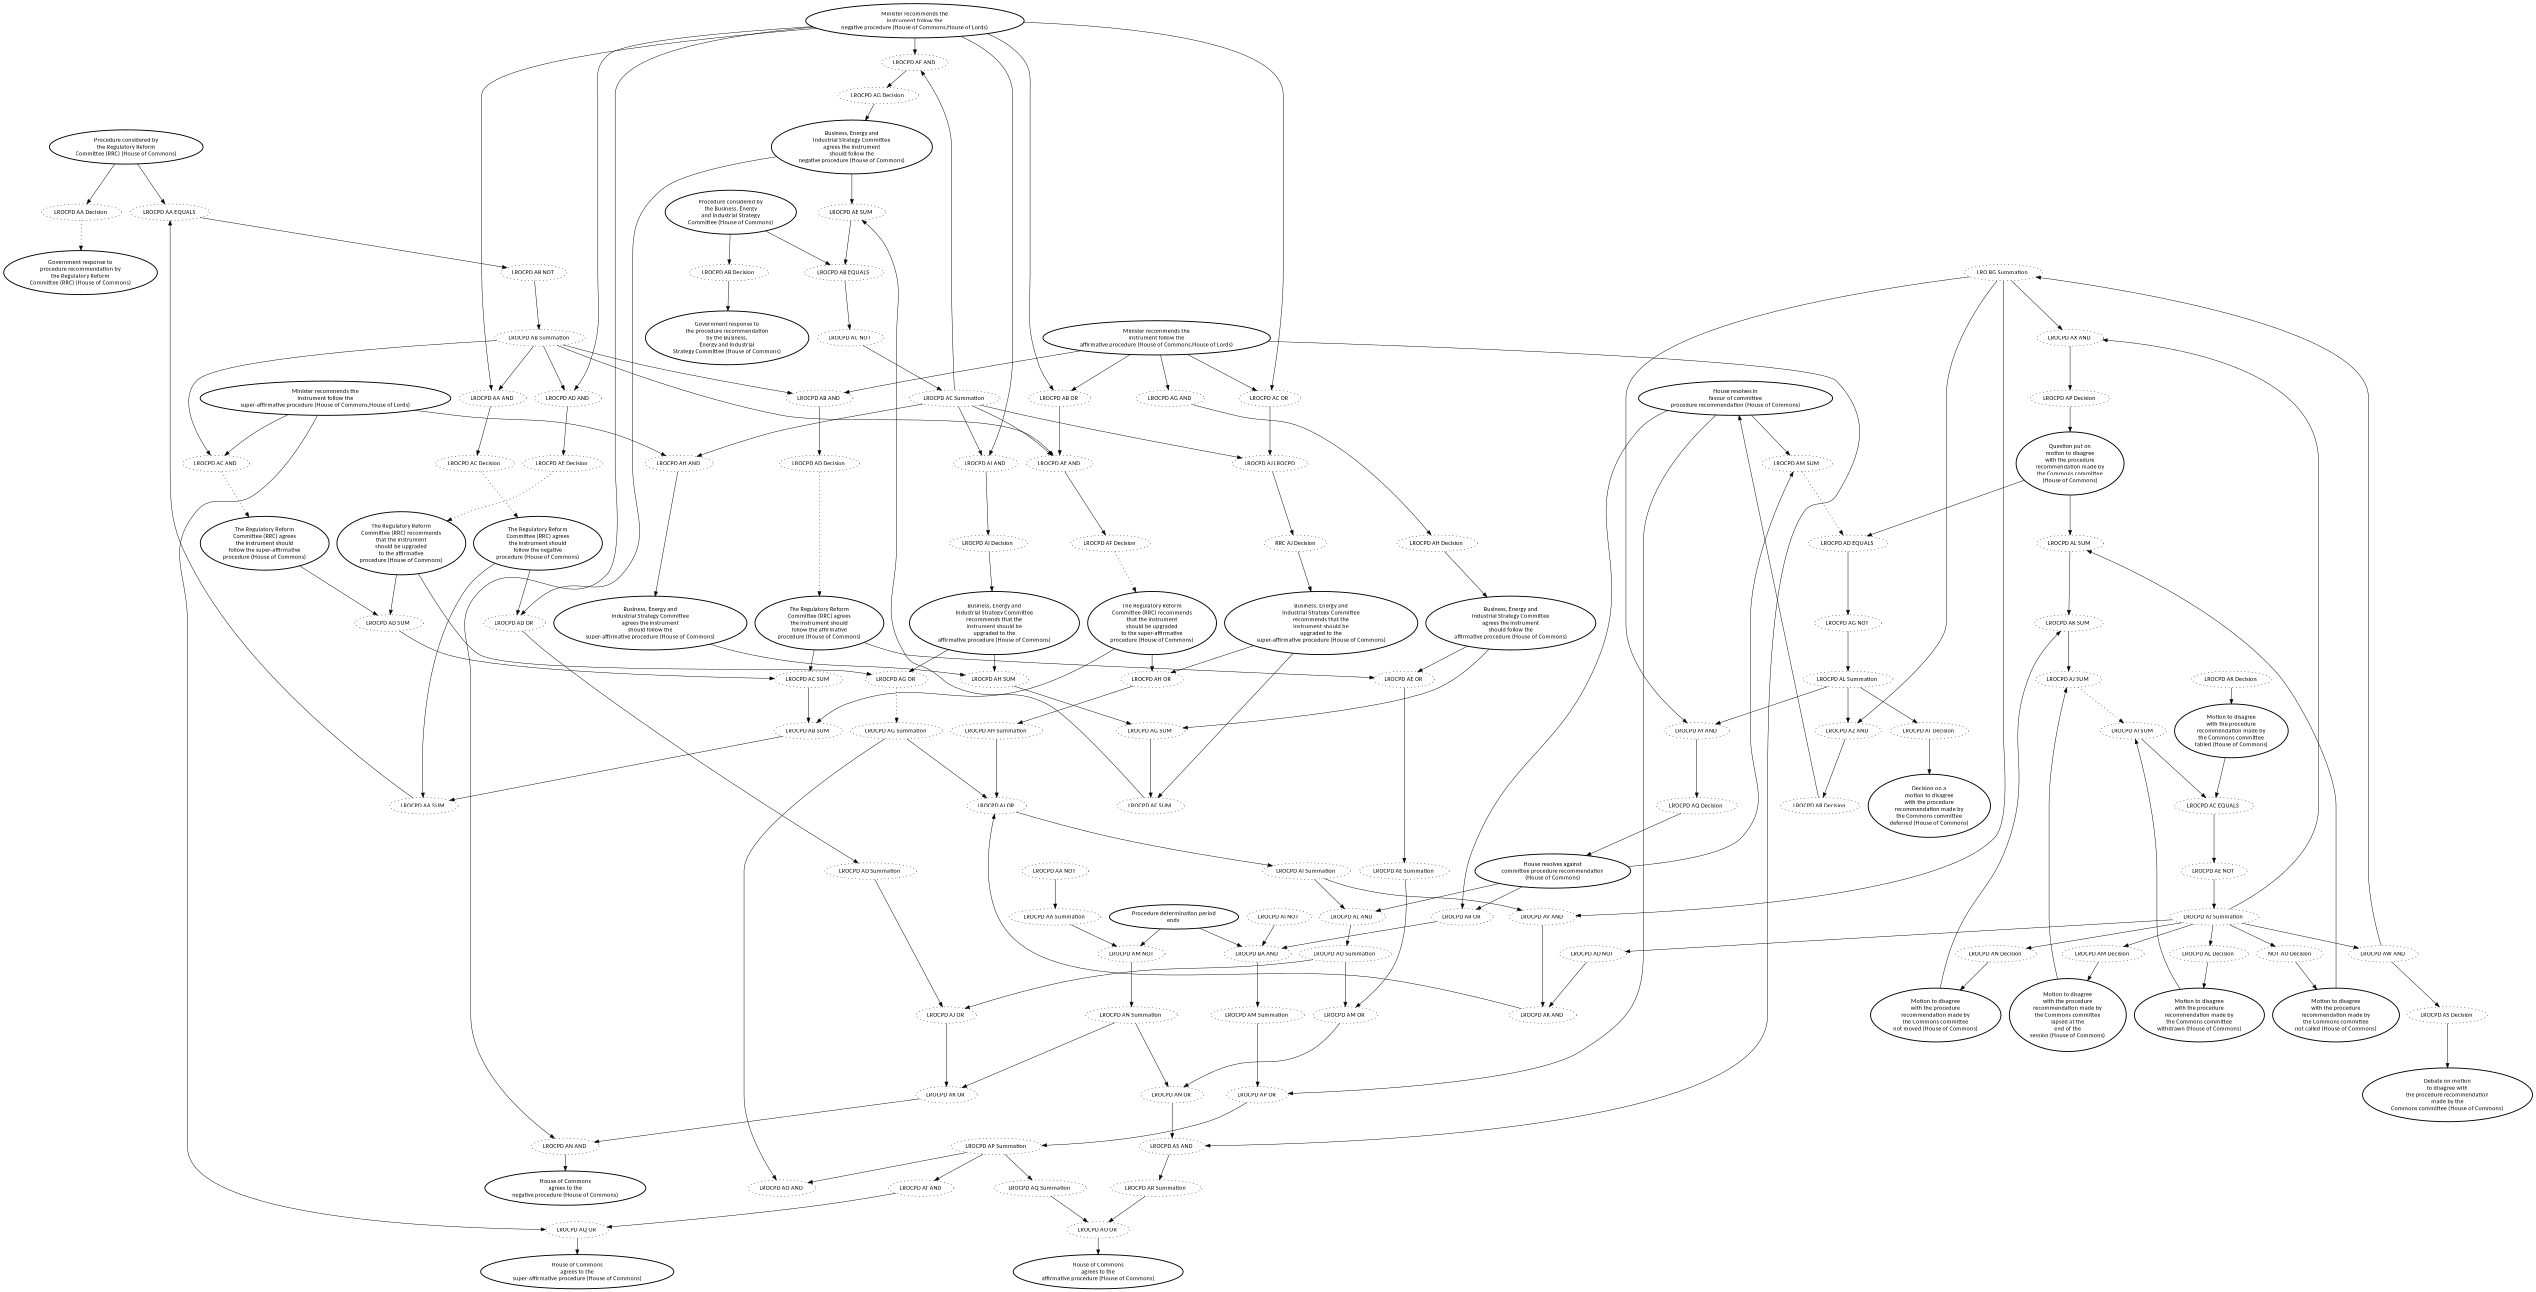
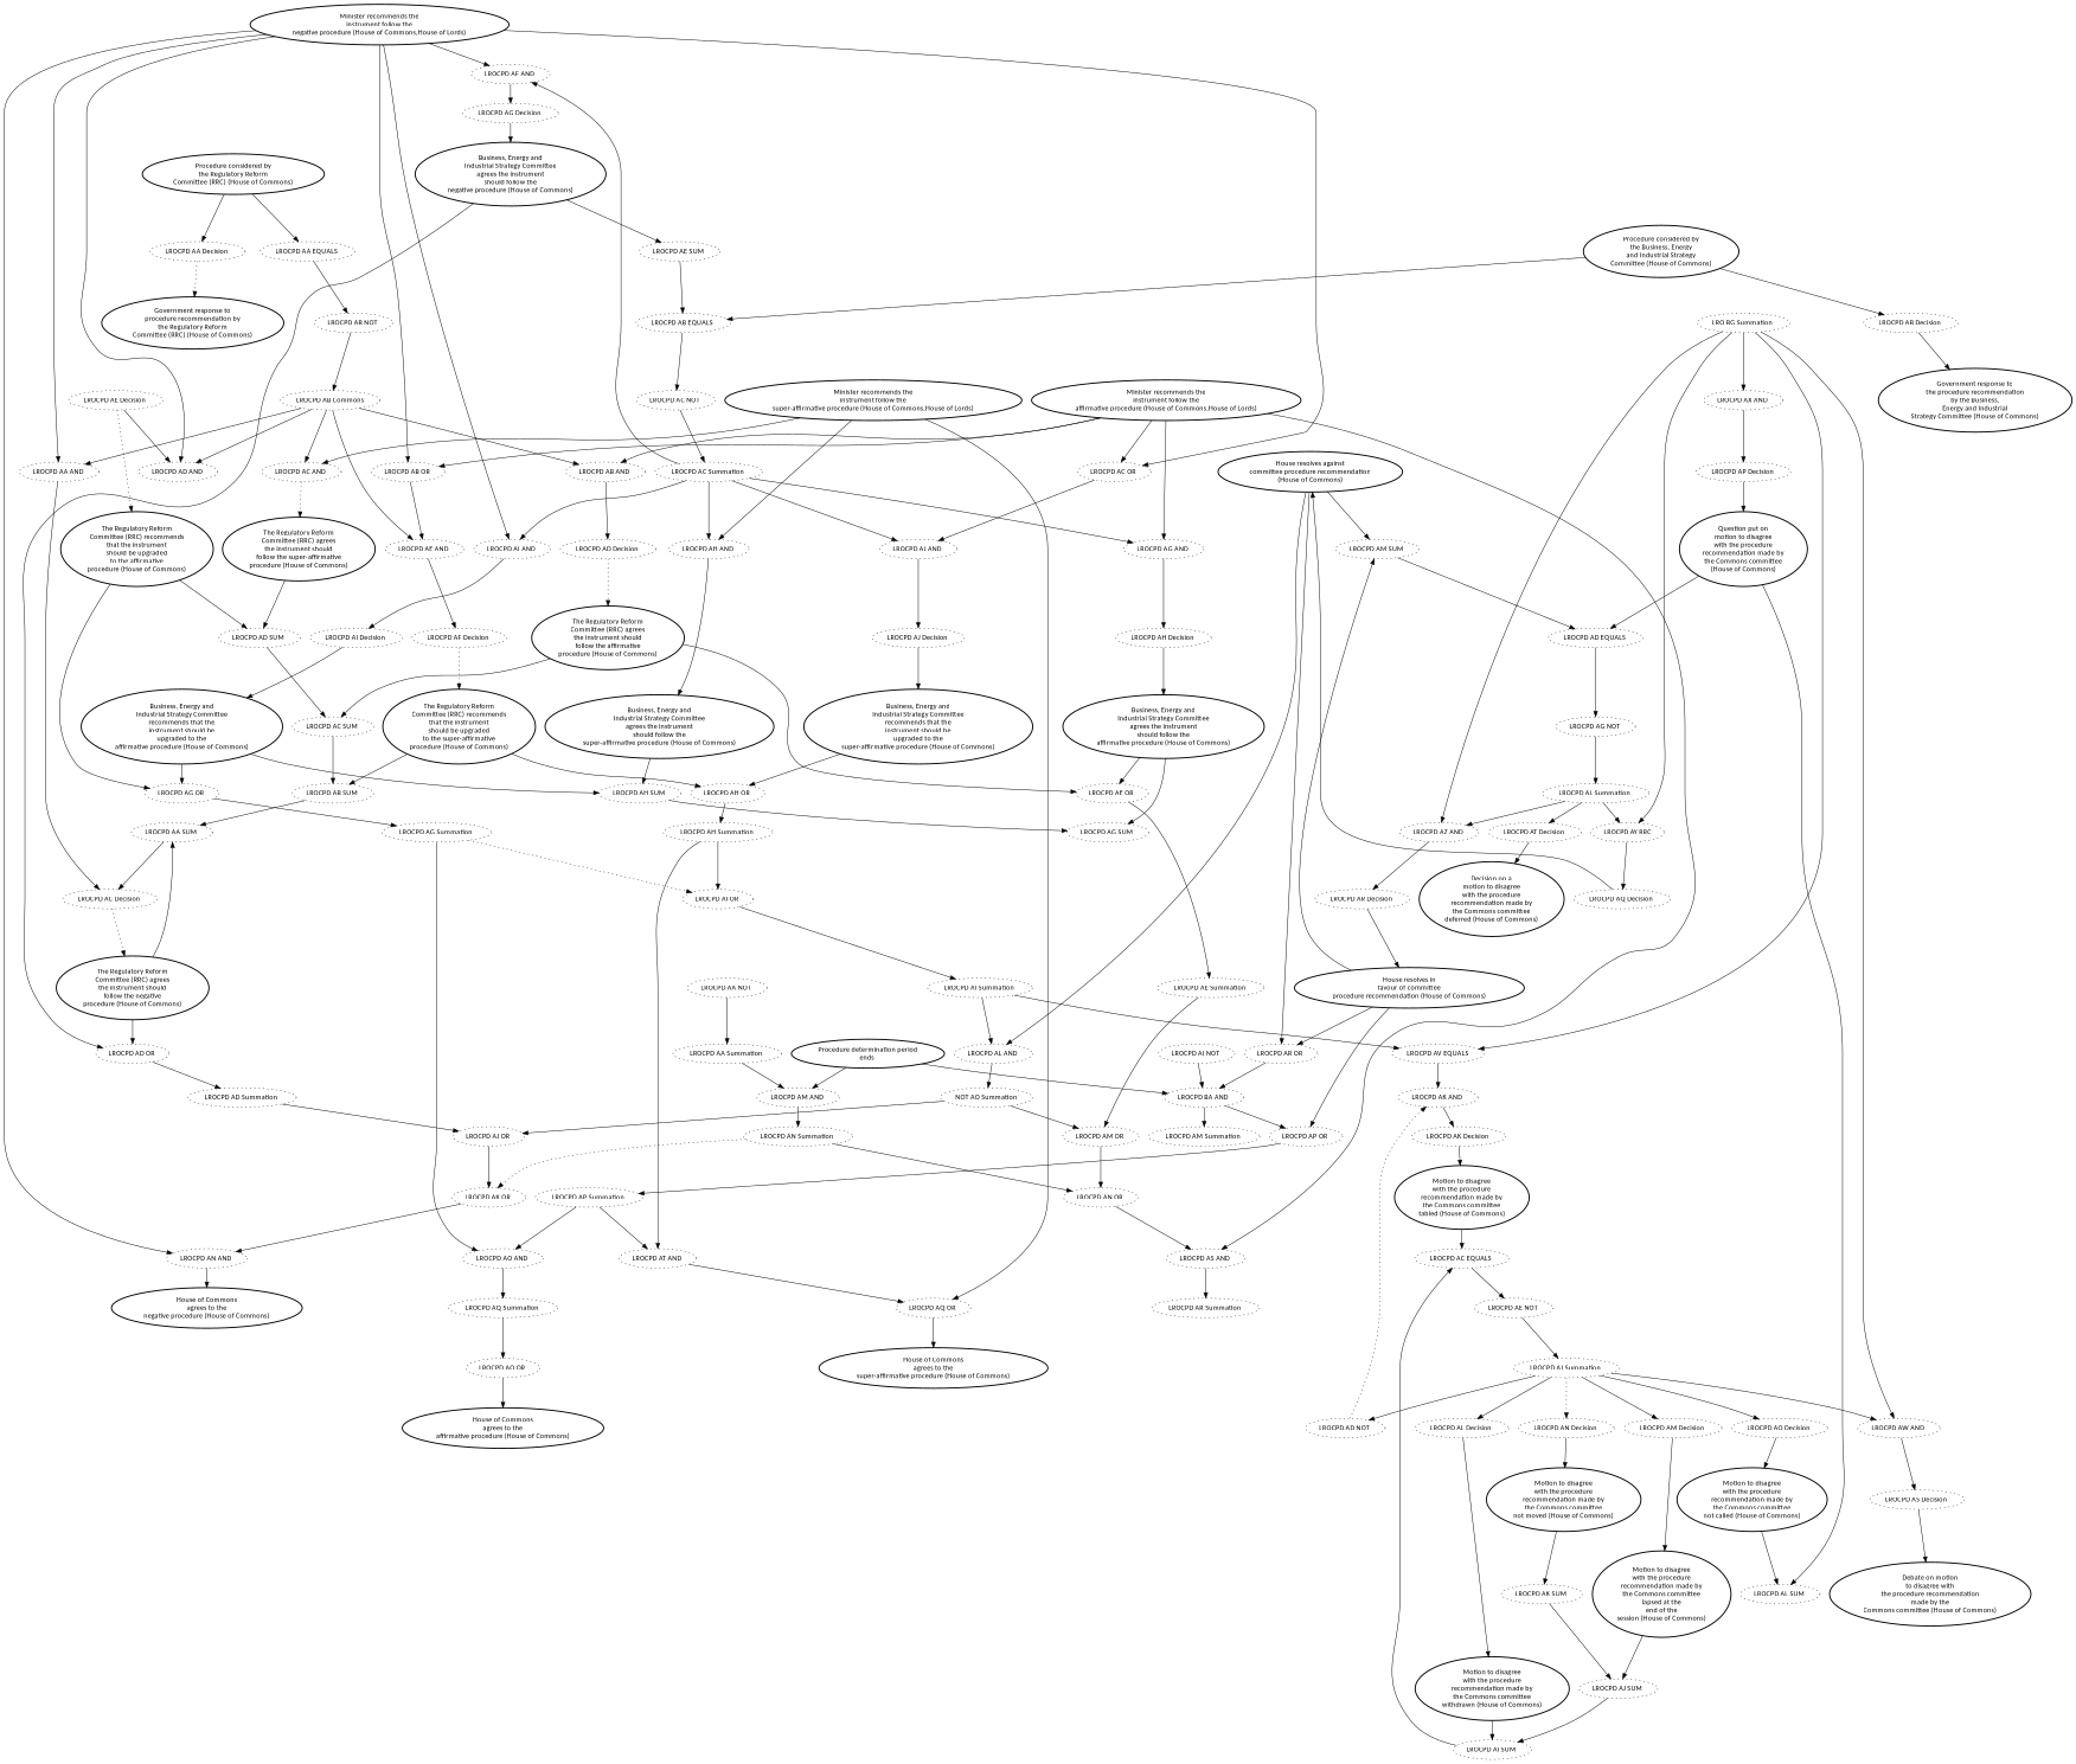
  digraph {
    fontname=calibri
    node [fontname=calibri style=dotted]
    edge [color=black fontname=calibri style=solid]
    n1 [label="LROCPD AA Decision "]
    n2 [label="Government response to\nprocedure recommendation by\nthe Regulatory Reform\nCommittee (RRC) (House of Commons)" style=bold]
    n3 [label="LROCPD AC Decision "]
    n4 [label="The Regulatory Reform\nCommittee (RRC) agrees\nthe instrument should\nfollow the negative\nprocedure (House of Commons)" style=bold]
    n5 [label="LROCPD AD OR "]
    n6 [label="LROCPD AA SUM "]
    n7 [label="LROCPD AD Summation "]
    n8 [label="LROCPD AA EQUALS "]
    n9 [label="LROCPD AD Decision "]
    n10 [label="The Regulatory Reform\nCommittee (RRC) agrees\nthe instrument should\nfollow the affirmative\nprocedure (House of Commons)" style=bold]
    n11 [label="LROCPD AE OR "]
    n12 [label="LROCPD AC SUM "]
    n13 [label="LROCPD AE Summation "]
    n14 [label="LROCPD AB SUM "]
    n15 [label="LROCPD AC AND "]
    n16 [label="The Regulatory Reform\nCommittee (RRC) agrees\nthe instrument should\nfollow the super-affirmative\nprocedure (House of Commons)" style=bold]
    n17 [label="LROCPD AD SUM "]
    n18 [label="LROCPD AE Decision "]
    n19 [label="The Regulatory Reform\nCommittee (RRC) recommends\nthat the instrument\nshould be upgraded\nto the affirmative\nprocedure (House of Commons)" style=bold]
    n20 [label="LROCPD AG OR "]
    n21 [label="LROCPD AG Summation "]
    n22 [label="LROCPD AF Decision "]
    n23 [label="The Regulatory Reform\nCommittee (RRC) recommends\nthat the instrument\nshould be upgraded\nto the super-affirmative\nprocedure (House of Commons)" style=bold]
    n24 [label="LROCPD AH OR "]
    n25 [label="LROCPD AH Summation "]
    n26 [label="LROCPD AB Decision "]
    n27 [label="Government response to\nthe procedure recommendation\nby the Business,\nEnergy and Industrial\nStrategy Committee (House of Commons)" style=bold]
    n28 [label="LROCPD AG Decision "]
    n29 [label="Business, Energy and\nIndustrial Strategy Committee\nagrees the instrument\nshould follow the\nnegative procedure (House of Commons)" style=bold]
    n30 [label="LROCPD AE SUM "]
    n31 [label="LROCPD AB EQUALS "]
    n32 [label="LROCPD AH Decision "]
    n33 [label="Business, Energy and\nIndustrial Strategy Committee\nagrees the instrument\nshould follow the\naffirmative procedure (House of Commons)" style=bold]
    n34 [label="LROCPD AG SUM "]
-   n35 [label="LROCPD AF SUM "]
    n36 [label="LROCPD AH AND "]
    n37 [label="Business, Energy and\nIndustrial Strategy Committee\nagrees the instrument\nshould follow the\nsuper-affirmative procedure (House of Commons)" style=bold]
    n38 [label="LROCPD AH SUM "]
    n39 [label="LROCPD AI Decision "]
    n40 [label="Business, Energy and\nIndustrial Strategy Committee\nrecommends that the\ninstrument should be\nupgraded to the\naffirmative procedure (House of Commons)" style=bold]
-   n41 [label="RRC AJ Decision"]
+   n41 [label="LROCPD AJ Decision "]
    n42 [label="Business, Energy and\nIndustrial Strategy Committee\nrecommends that the\ninstrument should be\nupgraded to the\nsuper-affirmative procedure (House of Commons)" style=bold]
    n43 [label="LROCPD AK Decision "]
    n44 [label="Motion to disagree\nwith the procedure\nrecommendation made by\nthe Commons committee\ntabled (House of Commons)" style=bold]
    n45 [label="LROCPD AC EQUALS "]
    n46 [label="LROCPD AE NOT "]
    n47 [label="LROCPD AL Decision "]
    n48 [label="Motion to disagree\nwith the procedure\nrecommendation made by\nthe Commons committee\nwithdrawn (House of Commons)" style=bold]
    n49 [label="LROCPD AI SUM "]
    n50 [label="LROCPD AM Decision "]
    n51 [label="Motion to disagree\nwith the procedure\nrecommendation made by\nthe Commons committee\nlapsed at the\nend of the\nsession (House of Commons)" style=bold]
    n52 [label="LROCPD AJ SUM "]
    n53 [label="LROCPD AS Decision "]
    n54 [label="Debate on motion\nto disagree with\nthe procedure recommendation\nmade by the\nCommons committee (House of Commons)" style=bold]
    n55 [label="LROCPD AN Decision "]
    n56 [label="Motion to disagree\nwith the procedure\nrecommendation made by\nthe Commons committee\nnot moved (House of Commons)" style=bold]
    n57 [label="LROCPD AK SUM "]
-   n58 [label="NOT AO Decision"]
+   n58 [label="LROCPD AO Decision "]
    n59 [label="Motion to disagree\nwith the procedure\nrecommendation made by\nthe Commons committee\nnot called (House of Commons)" style=bold]
    n60 [label="LROCPD AL SUM "]
    n61 [label="LROCPD AP Decision "]
    n62 [label="Question put on\nmotion to disagree\nwith the procedure\nrecommendation made by\nthe Commons committee\n(House of Commons)" style=bold]
    n63 [label="LROCPD AD EQUALS "]
    n64 [label="LROCPD AG NOT "]
    n65 [label="LROCPD AQ Decision "]
    n66 [label="House resolves against\ncommittee procedure recommendation\n(House of Commons)" style=bold]
    n67 [label="LROCPD AL AND "]
    n68 [label="LROCPD AM SUM "]
    n69 [label="LROCPD AR OR "]
-   n70 [label="LROCPD AO Summation "]
+   n70 [label="NOT AO Summation"]
    n71 [label="LROCPD BA AND "]
    n72 [label="LROCPD AR Decision "]
    n73 [label="House resolves in\nfavour of committee\nprocedure recommendation (House of Commons)" style=bold]
    n74 [label="LROCPD AP OR "]
    n75 [label="LROCPD AP Summation "]
-   n76 [label="LROCPD AB Summation "]
+   n76 [label="LROCPD AB Commons"]
    n77 [label="LROCPD AA AND "]
    n78 [label="LROCPD AB AND "]
    n79 [label="LROCPD AD AND "]
    n80 [label="LROCPD AE AND "]
    n81 [label="Minister recommends the\ninstrument follow the\nnegative procedure (House of Commons,House of Lords)" style=bold]
    n82 [label="LROCPD AB OR "]
    n83 [label="LROCPD AF AND "]
    n84 [label="LROCPD AI AND "]
    n85 [label="LROCPD AC OR "]
    n86 [label="LROCPD AN AND "]
-   n87 [label="LROCPD AJ LROCPD"]
+   n87 [label="LROCPD AJ AND "]
    n88 [label="House of Commons\nagrees to the\nnegative procedure (House of Commons)" style=bold]
    n89 [label="Minister recommends the\ninstrument follow the\naffirmative procedure (House of Commons,House of Lords)" style=bold]
    n90 [label="LROCPD AG AND "]
    n91 [label="LROCPD AS AND "]
    n92 [label="LROCPD AR Summation "]
    n93 [label="Minister recommends the\ninstrument follow the\nsuper-affirmative procedure (House of Commons,House of Lords)" style=bold]
    n94 [label="LROCPD AQ OR "]
    n95 [label="House of Commons\nagrees to the\nsuper-affirmative procedure (House of Commons)" style=bold]
    n96 [label="LROCPD AC Summation "]
    n97 [label="LROCPD AD NOT "]
    n98 [label="LROCPD AK AND "]
-   n99 [label="LROCPD AV AND "]
+   n99 [label="LROCPD AV EQUALS"]
    n100 [label="LROCPD AI Summation "]
    n101 [label="LROCPD AJ OR "]
    n102 [label="LROCPD AM OR "]
    n103 [label="LROCPD AA Summation "]
-   n104 [label="LROCPD AM NOT"]
+   n104 [label="LROCPD AM AND "]
    n105 [label="LROCPD AN Summation "]
    n106 [label="LROCPD AK OR "]
    n107 [label="LROCPD AN OR "]
    n108 [label="Procedure determination period\nends " style=bold]
    n109 [label="LROCPD AM Summation "]
    n110 [label="LROCPD AO AND "]
    n111 [label="LROCPD AT AND "]
    n112 [label="LROCPD AQ Summation "]
    n113 [label="LROCPD AO OR "]
    n114 [label="LROCPD AI OR "]
    n115 [label="Procedure considered by\nthe Business, Energy\nand Industrial Strategy\nCommittee (House of Commons)" style=bold]
    n116 [label="LROCPD AC NOT "]
    n117 [label="LROCPD AA NOT "]
    n118 [label="Procedure considered by\nthe Regulatory Reform\nCommittee (RRC) (House of Commons)" style=bold]
    n119 [label="LROCPD AB NOT "]
    n120 [label="House of Commons\nagrees to the\naffirmative procedure (House of Commons)" style=bold]
    n121 [label="LROCPD AJ Summation "]
    n122 [label="LROCPD AX AND "]
    n123 [label="LROCPD AW AND "]
-   n124 [label="LROCPD AY AND "]
+   n124 [label="LROCPD AY RRC"]
    n125 [label="LROCPD AZ AND "]
    n126 [label="LROCPD AL Summation "]
    n127 [label="LROCPD AT Decision "]
    n128 [label="Decision on a\nmotion to disagree\nwith the procedure\nrecommendation made by\nthe Commons committee\ndeferred (House of Commons)" style=bold]
    n129 [label="LRO BG Summation "]
    n130 [label="LROCPD AI NOT "]
    n1 -> n2 [style=dotted]
    n3 -> n4 [style=dotted]
    n4 -> n5
    n4 -> n6
    n5 -> n7
-   n6 -> n8
+   n6 -> n3
    n7 -> n101
    n8 -> n119
    n9 -> n10 [style=dotted]
    n10 -> n11
    n10 -> n12
    n11 -> n13
    n12 -> n14
    n13 -> n102
    n14 -> n6
    n15 -> n16 [style=dotted]
    n16 -> n17
    n17 -> n12
    n18 -> n19 [style=dotted]
    n19 -> n17
    n19 -> n20
-   n20 -> n21 [style=dotted]
+   n20 -> n21
    n21 -> n110
-   n21 -> n114
+   n21 -> n114 [style=dotted]
    n22 -> n23 [style=dotted]
    n23 -> n14
    n23 -> n24
    n24 -> n25
+   n25 -> n111
    n25 -> n114
    n26 -> n27
    n28 -> n29
    n29 -> n5
    n29 -> n30
    n30 -> n31
    n31 -> n116
    n32 -> n33
    n33 -> n11
    n33 -> n34
-   n34 -> n35
-   n35 -> n30
    n36 -> n37
    n37 -> n38
    n38 -> n34
    n39 -> n40
    n40 -> n20
    n40 -> n38
    n41 -> n42
    n42 -> n24
-   n42 -> n35
    n43 -> n44
    n44 -> n45
    n45 -> n46
    n46 -> n121
    n47 -> n48
    n48 -> n49
    n49 -> n45
    n50 -> n51
    n51 -> n52
-   n52 -> n49 [style=dotted]
+   n52 -> n49
    n53 -> n54
    n55 -> n56
    n56 -> n57
    n57 -> n52
    n58 -> n59
    n59 -> n60
-   n60 -> n57
    n61 -> n62
    n62 -> n60
    n62 -> n63
    n63 -> n64
    n64 -> n126
    n65 -> n66
    n66 -> n67
    n66 -> n68
    n66 -> n69
    n67 -> n70
-   n68 -> n63 [style=dotted]
+   n68 -> n63
    n69 -> n71
    n70 -> n101
    n70 -> n102
    n71 -> n109
    n72 -> n73
    n73 -> n68
    n73 -> n69
    n73 -> n74
    n74 -> n75
    n75 -> n110
    n75 -> n111
    n76 -> n15
    n76 -> n77
    n76 -> n78
    n76 -> n79
    n76 -> n80
    n77 -> n3
    n78 -> n9
-   n79 -> n18
+   n18 -> n79
    n80 -> n22
    n81 -> n77
    n81 -> n79
    n81 -> n82
    n81 -> n83
    n81 -> n84
    n81 -> n85
    n81 -> n86
    n82 -> n80
    n83 -> n28
    n84 -> n39
    n85 -> n87
    n86 -> n88
    n87 -> n41
    n89 -> n78
    n89 -> n82
    n89 -> n85
    n89 -> n90
    n89 -> n91
    n90 -> n32
    n91 -> n92
-   n92 -> n113
    n93 -> n15
    n93 -> n36
    n93 -> n94
    n94 -> n95
    n96 -> n36
    n96 -> n83
    n96 -> n84
    n96 -> n87
-   n96 -> n80
-   n97 -> n98
-   n98 -> n114
+   n96 -> n90
+   n97 -> n98 [style=dotted]
+   n98 -> n43
    n99 -> n98
    n100 -> n67
    n100 -> n99
    n101 -> n106
    n102 -> n107
    n103 -> n104
    n104 -> n105
-   n105 -> n106
+   n105 -> n106 [style=dotted]
    n105 -> n107
    n106 -> n86
    n107 -> n91
    n108 -> n71
    n108 -> n104
-   n109 -> n74
-   n75 -> n112
+   n71 -> n74
+   n110 -> n112
    n111 -> n94
    n112 -> n113
    n113 -> n120
    n114 -> n100
    n115 -> n26
    n115 -> n31
    n116 -> n96
    n117 -> n103
    n118 -> n1
    n118 -> n8
    n119 -> n76
    n121 -> n47
    n121 -> n50
-   n121 -> n55
+   n121 -> n55 [style=dotted]
    n121 -> n58
    n121 -> n97
-   n121 -> n122
    n121 -> n123
    n122 -> n61
    n123 -> n53
    n124 -> n65
    n125 -> n72
    n126 -> n124
    n126 -> n125
    n126 -> n127
    n127 -> n128
    n129 -> n99
    n129 -> n122
-   n123 -> n129
+   n129 -> n123
    n129 -> n124
    n129 -> n125
    n130 -> n71
  }
